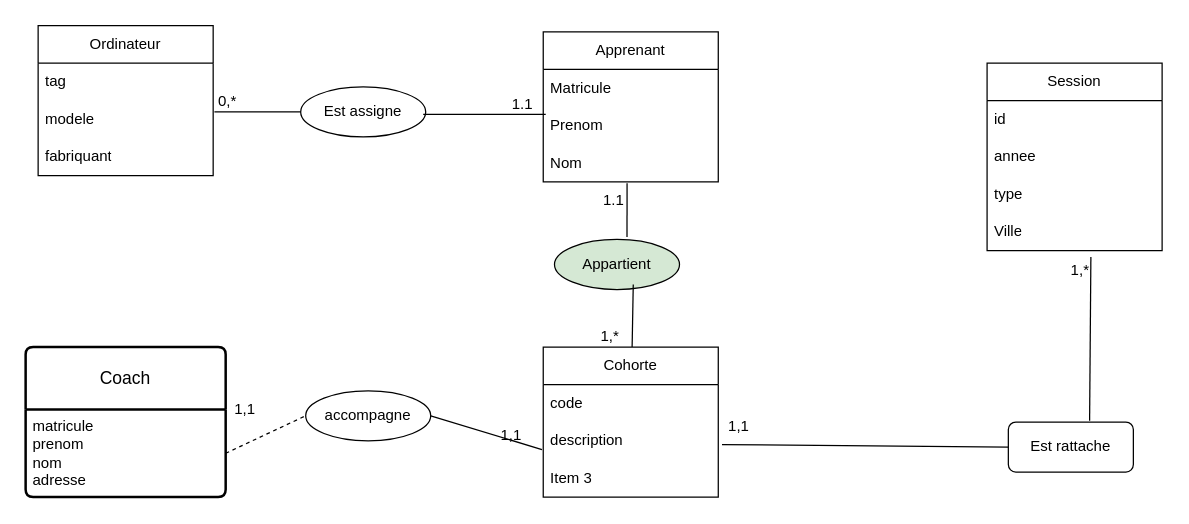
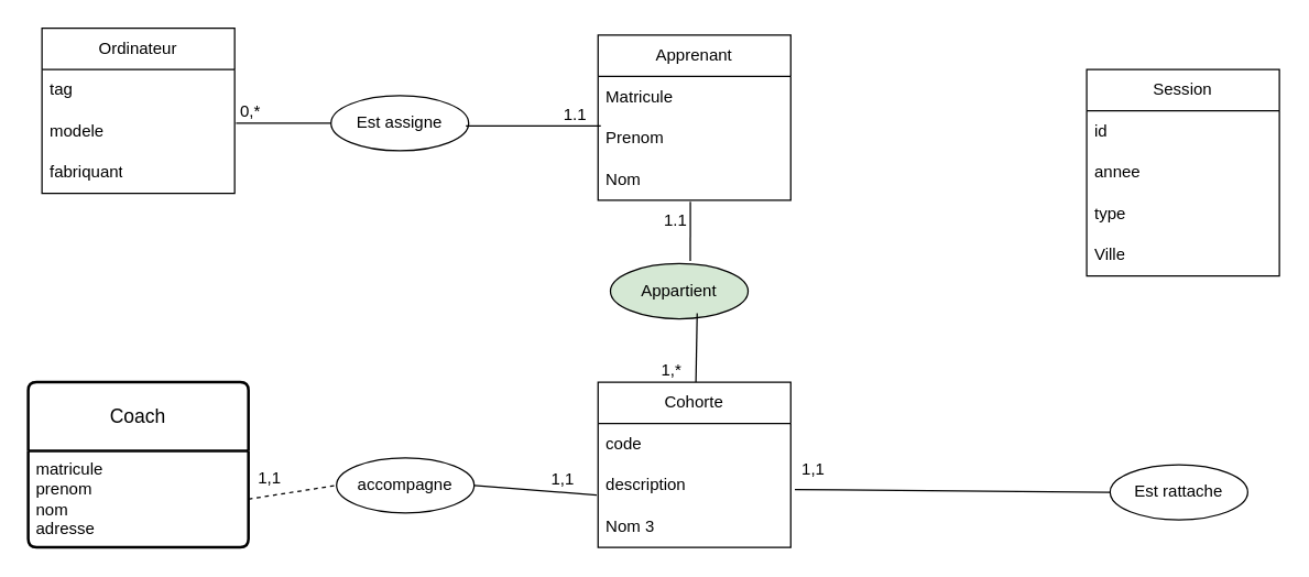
  <mxCell id="0" />
  <mxCell id="1" parent="0" />
  <mxCell id="2" value="Apprenant" style="swimlane;fontStyle=0;childLayout=stackLayout;horizontal=1;startSize=30;horizontalStack=0;resizeParent=1;resizeParentMax=0;resizeLast=0;collapsible=1;marginBottom=0;whiteSpace=wrap;html=1;" parent="1" vertex="1"><mxGeometry x="434" y="25" width="140" height="120" as="geometry" /></mxCell>
  <mxCell id="3" value="Matricule" style="text;strokeColor=none;fillColor=none;align=left;verticalAlign=middle;spacingLeft=4;spacingRight=4;overflow=hidden;points=[[0,0.5],[1,0.5]];portConstraint=eastwest;rotatable=0;whiteSpace=wrap;html=1;" parent="2" vertex="1"><mxGeometry y="30" width="140" height="30" as="geometry" /></mxCell>
  <mxCell id="4" value="Prenom" style="text;strokeColor=none;fillColor=none;align=left;verticalAlign=middle;spacingLeft=4;spacingRight=4;overflow=hidden;points=[[0,0.5],[1,0.5]];portConstraint=eastwest;rotatable=0;whiteSpace=wrap;html=1;" parent="2" vertex="1"><mxGeometry y="60" width="140" height="30" as="geometry" /></mxCell>
  <mxCell id="5" value="Nom" style="text;strokeColor=none;fillColor=none;align=left;verticalAlign=middle;spacingLeft=4;spacingRight=4;overflow=hidden;points=[[0,0.5],[1,0.5]];portConstraint=eastwest;rotatable=0;whiteSpace=wrap;html=1;" parent="2" vertex="1"><mxGeometry y="90" width="140" height="30" as="geometry" /></mxCell>
  <mxCell id="6" value="Session" style="swimlane;fontStyle=0;childLayout=stackLayout;horizontal=1;startSize=30;horizontalStack=0;resizeParent=1;resizeParentMax=0;resizeLast=0;collapsible=1;marginBottom=0;whiteSpace=wrap;html=1;" parent="1" vertex="1"><mxGeometry x="789" y="50" width="140" height="150" as="geometry" /></mxCell>
  <mxCell id="7" value="id" style="text;strokeColor=none;fillColor=none;align=left;verticalAlign=middle;spacingLeft=4;spacingRight=4;overflow=hidden;points=[[0,0.5],[1,0.5]];portConstraint=eastwest;rotatable=0;whiteSpace=wrap;html=1;" parent="6" vertex="1"><mxGeometry y="30" width="140" height="30" as="geometry" /></mxCell>
  <mxCell id="8" value="annee" style="text;strokeColor=none;fillColor=none;align=left;verticalAlign=middle;spacingLeft=4;spacingRight=4;overflow=hidden;points=[[0,0.5],[1,0.5]];portConstraint=eastwest;rotatable=0;whiteSpace=wrap;html=1;" parent="6" vertex="1"><mxGeometry y="60" width="140" height="30" as="geometry" /></mxCell>
  <mxCell id="9" value="type" style="text;strokeColor=none;fillColor=none;align=left;verticalAlign=middle;spacingLeft=4;spacingRight=4;overflow=hidden;points=[[0,0.5],[1,0.5]];portConstraint=eastwest;rotatable=0;whiteSpace=wrap;html=1;" parent="6" vertex="1"><mxGeometry y="90" width="140" height="30" as="geometry" /></mxCell>
  <mxCell id="10" value="Ville" style="text;strokeColor=none;fillColor=none;align=left;verticalAlign=middle;spacingLeft=4;spacingRight=4;overflow=hidden;points=[[0,0.5],[1,0.5]];portConstraint=eastwest;rotatable=0;whiteSpace=wrap;html=1;" parent="6" vertex="1"><mxGeometry y="120" width="140" height="30" as="geometry" /></mxCell>
  <mxCell id="11" value="Ordinateur" style="swimlane;fontStyle=0;childLayout=stackLayout;horizontal=1;startSize=30;horizontalStack=0;resizeParent=1;resizeParentMax=0;resizeLast=0;collapsible=1;marginBottom=0;whiteSpace=wrap;html=1;" parent="1" vertex="1"><mxGeometry x="30" y="20" width="140" height="120" as="geometry" /></mxCell>
  <mxCell id="12" value="tag" style="text;strokeColor=none;fillColor=none;align=left;verticalAlign=middle;spacingLeft=4;spacingRight=4;overflow=hidden;points=[[0,0.5],[1,0.5]];portConstraint=eastwest;rotatable=0;whiteSpace=wrap;html=1;" parent="11" vertex="1"><mxGeometry y="30" width="140" height="30" as="geometry" /></mxCell>
  <mxCell id="13" value="modele" style="text;strokeColor=none;fillColor=none;align=left;verticalAlign=middle;spacingLeft=4;spacingRight=4;overflow=hidden;points=[[0,0.5],[1,0.5]];portConstraint=eastwest;rotatable=0;whiteSpace=wrap;html=1;" parent="11" vertex="1"><mxGeometry y="60" width="140" height="30" as="geometry" /></mxCell>
  <mxCell id="14" value="fabriquant" style="text;strokeColor=none;fillColor=none;align=left;verticalAlign=middle;spacingLeft=4;spacingRight=4;overflow=hidden;points=[[0,0.5],[1,0.5]];portConstraint=eastwest;rotatable=0;whiteSpace=wrap;html=1;" parent="11" vertex="1"><mxGeometry y="90" width="140" height="30" as="geometry" /></mxCell>
  <mxCell id="15" value="Cohorte" style="swimlane;fontStyle=0;childLayout=stackLayout;horizontal=1;startSize=30;horizontalStack=0;resizeParent=1;resizeParentMax=0;resizeLast=0;collapsible=1;marginBottom=0;whiteSpace=wrap;html=1;" parent="1" vertex="1"><mxGeometry x="434" y="277" width="140" height="120" as="geometry" /></mxCell>
  <mxCell id="16" value="code" style="text;strokeColor=none;fillColor=none;align=left;verticalAlign=middle;spacingLeft=4;spacingRight=4;overflow=hidden;points=[[0,0.5],[1,0.5]];portConstraint=eastwest;rotatable=0;whiteSpace=wrap;html=1;" parent="15" vertex="1"><mxGeometry y="30" width="140" height="30" as="geometry" /></mxCell>
  <mxCell id="17" value="description" style="text;strokeColor=none;fillColor=none;align=left;verticalAlign=middle;spacingLeft=4;spacingRight=4;overflow=hidden;points=[[0,0.5],[1,0.5]];portConstraint=eastwest;rotatable=0;whiteSpace=wrap;html=1;" parent="15" vertex="1"><mxGeometry y="60" width="140" height="30" as="geometry" /></mxCell>
- <mxCell id="18" value="Item 3" style="text;strokeColor=none;fillColor=none;align=left;verticalAlign=middle;spacingLeft=4;spacingRight=4;overflow=hidden;points=[[0,0.5],[1,0.5]];portConstraint=eastwest;rotatable=0;whiteSpace=wrap;html=1;" parent="15" vertex="1"><mxGeometry y="90" width="140" height="30" as="geometry" /></mxCell>
+ <mxCell id="18" value="Nom 3" style="text;strokeColor=none;fillColor=none;align=left;verticalAlign=middle;spacingLeft=4;spacingRight=4;overflow=hidden;points=[[0,0.5],[1,0.5]];portConstraint=eastwest;rotatable=0;whiteSpace=wrap;html=1;" parent="15" vertex="1"><mxGeometry y="90" width="140" height="30" as="geometry" /></mxCell>
  <mxCell id="19" value="Est assigne" style="ellipse;whiteSpace=wrap;html=1;align=center;" parent="1" vertex="1"><mxGeometry x="240" y="69" width="100" height="40" as="geometry" /></mxCell>
- <mxCell id="20" value="Est rattache" style="whiteSpace=wrap;html=1;align=center;rounded=1;" parent="1" vertex="1"><mxGeometry x="806" y="337" width="100" height="40" as="geometry" /></mxCell>
+ <mxCell id="20" value="Est rattache" style="ellipse;whiteSpace=wrap;html=1;align=center;" parent="1" vertex="1"><mxGeometry x="806" y="337" width="100" height="40" as="geometry" /></mxCell>
  <mxCell id="21" value="Appartient" style="ellipse;whiteSpace=wrap;html=1;align=center;fillColor=#d5e8d4;" parent="1" vertex="1"><mxGeometry x="443" y="191" width="100" height="40" as="geometry" /></mxCell>
  <mxCell id="22" value="Coach" style="swimlane;childLayout=stackLayout;horizontal=1;startSize=50;horizontalStack=0;rounded=1;fontSize=14;fontStyle=0;strokeWidth=2;resizeParent=0;resizeLast=1;shadow=0;dashed=0;align=center;arcSize=4;whiteSpace=wrap;html=1;" parent="1" vertex="1"><mxGeometry x="20" y="277" width="160" height="120" as="geometry" /></mxCell>
  <mxCell id="23" value="matricule&lt;div&gt;prenom&lt;/div&gt;&lt;div&gt;nom&lt;/div&gt;&lt;div&gt;adresse&lt;/div&gt;" style="align=left;strokeColor=none;fillColor=none;spacingLeft=4;fontSize=12;verticalAlign=top;resizable=0;rotatable=0;part=1;html=1;" parent="22" vertex="1"><mxGeometry y="50" width="160" height="70" as="geometry" /></mxCell>
  <mxCell id="24" value="" style="endArrow=none;html=1;rounded=0;entryX=0;entryY=0.5;entryDx=0;entryDy=0;" parent="1" target="19" edge="1"><mxGeometry relative="1" as="geometry"><mxPoint x="171" y="89" as="sourcePoint" /><mxPoint x="270" y="93" as="targetPoint" /></mxGeometry></mxCell>
  <mxCell id="25" value="0,*" style="resizable=0;html=1;whiteSpace=wrap;align=right;verticalAlign=bottom;" parent="24" connectable="0" vertex="1"><mxGeometry x="1" relative="1" as="geometry"><mxPoint x="-50" as="offset" /></mxGeometry></mxCell>
  <mxCell id="26" value="" style="endArrow=none;html=1;rounded=0;" parent="1" edge="1"><mxGeometry relative="1" as="geometry"><mxPoint x="338" y="91" as="sourcePoint" /><mxPoint x="436" y="91" as="targetPoint" /></mxGeometry></mxCell>
  <mxCell id="27" value="1.1" style="resizable=0;html=1;whiteSpace=wrap;align=right;verticalAlign=bottom;" parent="26" connectable="0" vertex="1"><mxGeometry x="1" relative="1" as="geometry"><mxPoint x="-9" as="offset" /></mxGeometry></mxCell>
- <mxCell id="28" value="accompagne" style="ellipse;whiteSpace=wrap;html=1;align=center;" parent="1" vertex="1"><mxGeometry x="244" y="312" width="100" height="40" as="geometry" /></mxCell>
+ <mxCell id="28" value="accompagne" style="ellipse;whiteSpace=wrap;html=1;align=center;" parent="1" vertex="1"><mxGeometry x="244" y="332" width="100" height="40" as="geometry" /></mxCell>
  <mxCell id="29" value="" style="endArrow=none;html=1;rounded=0;entryX=0;entryY=0.5;entryDx=0;entryDy=0;exitX=1;exitY=0.5;exitDx=0;exitDy=0;dashed=1;" parent="1" source="23" target="28" edge="1"><mxGeometry relative="1" as="geometry"><mxPoint x="442" y="215" as="sourcePoint" /><mxPoint x="602" y="215" as="targetPoint" /></mxGeometry></mxCell>
  <mxCell id="30" value="1,1" style="resizable=0;html=1;whiteSpace=wrap;align=right;verticalAlign=bottom;" parent="29" connectable="0" vertex="1"><mxGeometry x="1" relative="1" as="geometry"><mxPoint x="-39" y="3" as="offset" /></mxGeometry></mxCell>
  <mxCell id="31" value="" style="endArrow=none;html=1;rounded=0;exitX=1;exitY=0.5;exitDx=0;exitDy=0;" parent="1" source="28" edge="1"><mxGeometry relative="1" as="geometry"><mxPoint x="190" y="372" as="sourcePoint" /><mxPoint x="433" y="359" as="targetPoint" /></mxGeometry></mxCell>
  <mxCell id="32" value="1,1" style="resizable=0;html=1;whiteSpace=wrap;align=right;verticalAlign=bottom;" parent="31" connectable="0" vertex="1"><mxGeometry x="1" relative="1" as="geometry"><mxPoint x="-15" y="-3" as="offset" /></mxGeometry></mxCell>
  <mxCell id="33" value="" style="endArrow=none;html=1;rounded=0;exitX=0.479;exitY=1.033;exitDx=0;exitDy=0;exitPerimeter=0;" parent="1" source="5" edge="1"><mxGeometry relative="1" as="geometry"><mxPoint x="348" y="101" as="sourcePoint" /><mxPoint x="501" y="189" as="targetPoint" /></mxGeometry></mxCell>
  <mxCell id="34" value="1.1" style="resizable=0;html=1;whiteSpace=wrap;align=right;verticalAlign=bottom;" parent="33" connectable="0" vertex="1"><mxGeometry x="1" relative="1" as="geometry"><mxPoint x="-1" y="-21" as="offset" /></mxGeometry></mxCell>
  <mxCell id="35" value="" style="endArrow=none;html=1;rounded=0;" parent="1" target="15" edge="1"><mxGeometry relative="1" as="geometry"><mxPoint x="506" y="227" as="sourcePoint" /><mxPoint x="511" y="199" as="targetPoint" /></mxGeometry></mxCell>
  <mxCell id="36" value="1,*" style="resizable=0;html=1;whiteSpace=wrap;align=right;verticalAlign=bottom;" parent="35" connectable="0" vertex="1"><mxGeometry x="1" relative="1" as="geometry"><mxPoint x="-9" as="offset" /></mxGeometry></mxCell>
  <mxCell id="37" value="" style="endArrow=none;html=1;rounded=0;entryX=0;entryY=0.5;entryDx=0;entryDy=0;" parent="1" target="20" edge="1"><mxGeometry relative="1" as="geometry"><mxPoint x="577" y="355" as="sourcePoint" /><mxPoint x="443" y="369" as="targetPoint" /></mxGeometry></mxCell>
  <mxCell id="38" value="1,1" style="resizable=0;html=1;whiteSpace=wrap;align=right;verticalAlign=bottom;" parent="37" connectable="0" vertex="1"><mxGeometry x="1" relative="1" as="geometry"><mxPoint x="-206" y="-8" as="offset" /></mxGeometry></mxCell>
- <mxCell id="39" value="" style="endArrow=none;html=1;rounded=0;exitX=0.593;exitY=1.167;exitDx=0;exitDy=0;exitPerimeter=0;entryX=0.65;entryY=-0.025;entryDx=0;entryDy=0;entryPerimeter=0;" parent="1" source="10" target="20" edge="1"><mxGeometry relative="1" as="geometry"><mxPoint x="807" y="265" as="sourcePoint" /><mxPoint x="515" y="287" as="targetPoint" /></mxGeometry></mxCell>
- <mxCell id="40" value="1,*" style="resizable=0;html=1;whiteSpace=wrap;align=right;verticalAlign=bottom;" parent="39" connectable="0" vertex="1"><mxGeometry x="1" relative="1" as="geometry"><mxPoint x="1" y="-112" as="offset" /></mxGeometry></mxCell>
